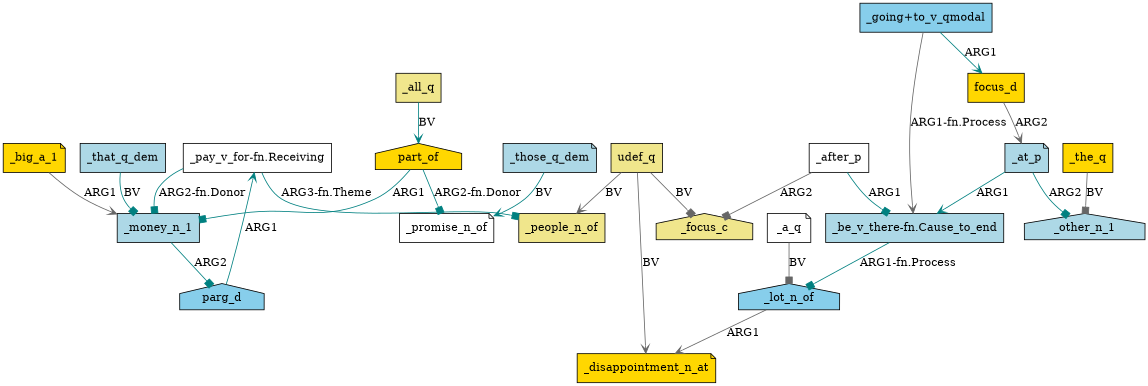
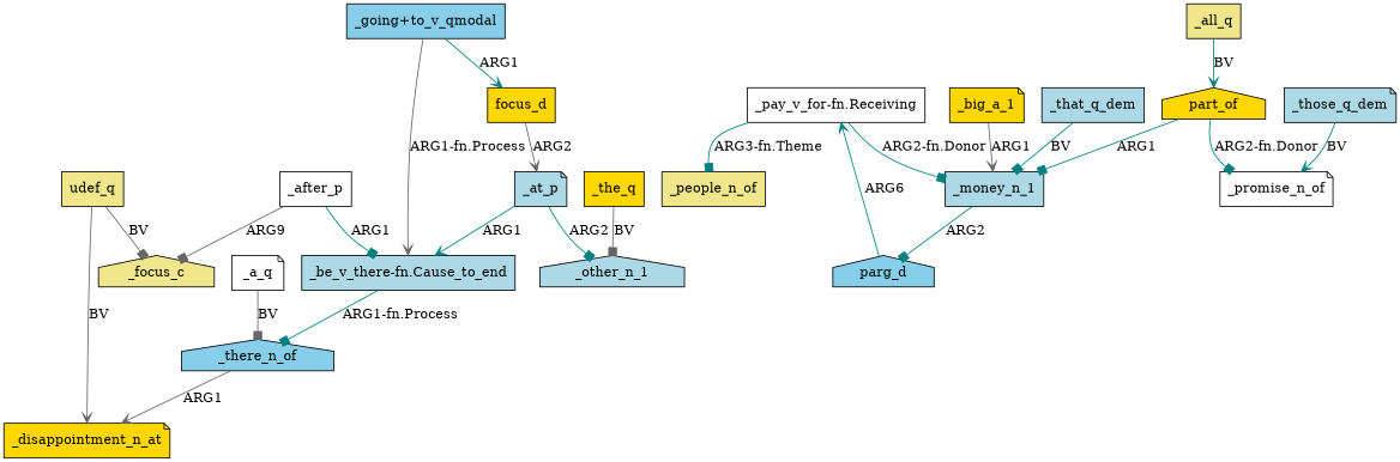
  digraph {
    node [fillcolor=lightblue shape=box style=filled]
    edge [arrowhead=box color=teal]
    udef_q [fillcolor=khaki]
    _people_n_of [fillcolor=khaki]
    n3 [fillcolor=khaki label=_focus_c shape=house]
    _disappointment_n_at [fillcolor=gold shape=note]
    parg_d [fillcolor=skyblue shape=house]
    "_pay_v_for-fn.Receiving" [fillcolor=white]
    _money_n_1
    _at_p [shape=note]
    _other_n_1 [shape=house]
    "_be_v_there-fn.Cause_to_end"
-   _lot_n_of [fillcolor=skyblue shape=house]
+   _lot_n_of [fillcolor=skyblue shape=house label=_there_n_of]
    _those_q_dem [shape=note]
    _promise_n_of [fillcolor=white shape=note]
    _all_q [fillcolor=khaki]
    part_of [fillcolor=gold shape=house]
    _that_q_dem
    focus_d [fillcolor=gold]
    "_going+to_v_qmodal" [fillcolor=skyblue]
    _the_q [fillcolor=gold]
    _big_a_1 [fillcolor=gold shape=note]
    _a_q [fillcolor=white shape=note]
    _after_p [fillcolor=white]
-   udef_q -> _people_n_of [arrowhead=vee color=gray40 label=BV]
    udef_q -> n3 [color=gray40 label=BV]
    udef_q -> _disappointment_n_at [arrowhead=vee color=gray40 label=BV]
-   parg_d -> "_pay_v_for-fn.Receiving" [arrowhead=vee label=ARG1]
+   parg_d -> "_pay_v_for-fn.Receiving" [arrowhead=vee label=ARG6]
    "_pay_v_for-fn.Receiving" -> _people_n_of [label="ARG3-fn.Theme"]
    "_pay_v_for-fn.Receiving" -> _money_n_1 [label="ARG2-fn.Donor"]
    _money_n_1 -> parg_d [label=ARG2]
    _at_p -> _other_n_1 [label=ARG2]
    _at_p -> "_be_v_there-fn.Cause_to_end" [arrowhead=vee label=ARG1]
    "_be_v_there-fn.Cause_to_end" -> _lot_n_of [label="ARG1-fn.Process"]
    _lot_n_of -> _disappointment_n_at [arrowhead=vee color=gray40 label=ARG1]
    _those_q_dem -> _promise_n_of [arrowhead=vee label=BV]
    _all_q -> part_of [arrowhead=vee label=BV]
    part_of -> _money_n_1 [label=ARG1]
    part_of -> _promise_n_of [label="ARG2-fn.Donor"]
    _that_q_dem -> _money_n_1 [label=BV]
    focus_d -> _at_p [arrowhead=vee color=gray40 label=ARG2]
    "_going+to_v_qmodal" -> "_be_v_there-fn.Cause_to_end" [arrowhead=vee color=gray40 label="ARG1-fn.Process"]
    "_going+to_v_qmodal" -> focus_d [arrowhead=vee label=ARG1]
    _the_q -> _other_n_1 [color=gray40 label=BV]
    _big_a_1 -> _money_n_1 [arrowhead=vee color=gray40 label=ARG1]
    _a_q -> _lot_n_of [color=gray40 label=BV]
-   _after_p -> n3 [color=gray40 label=ARG2]
+   _after_p -> n3 [color=gray40 label=ARG9]
    _after_p -> "_be_v_there-fn.Cause_to_end" [label=ARG1]
  }
